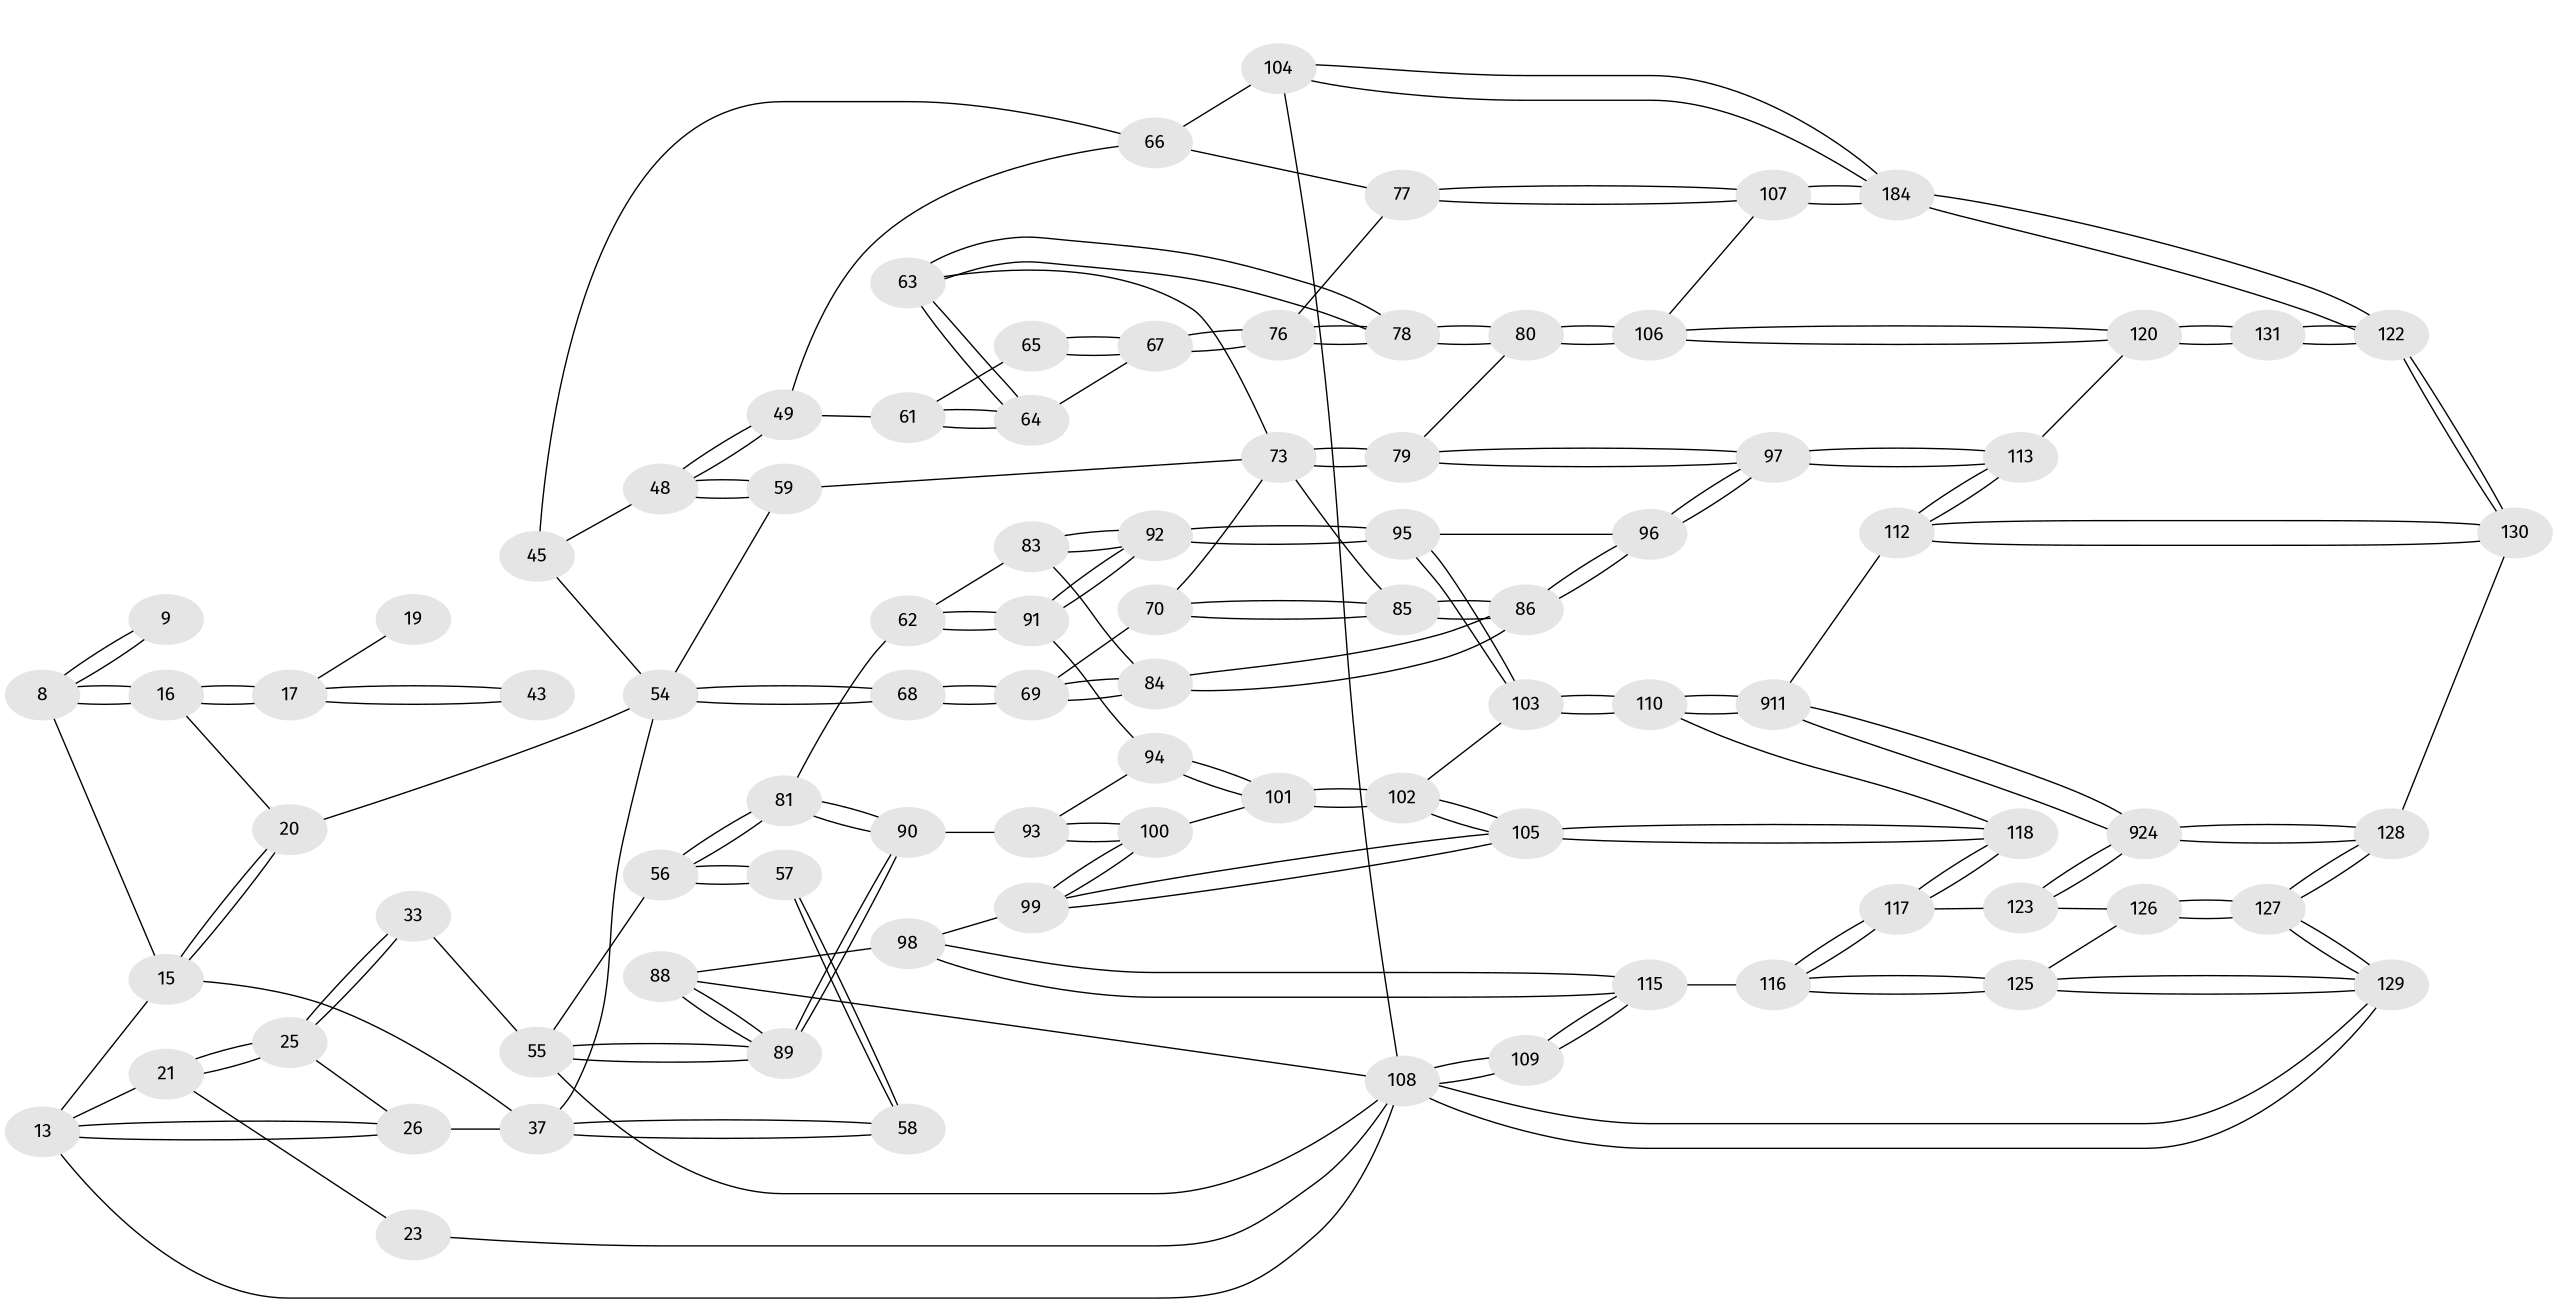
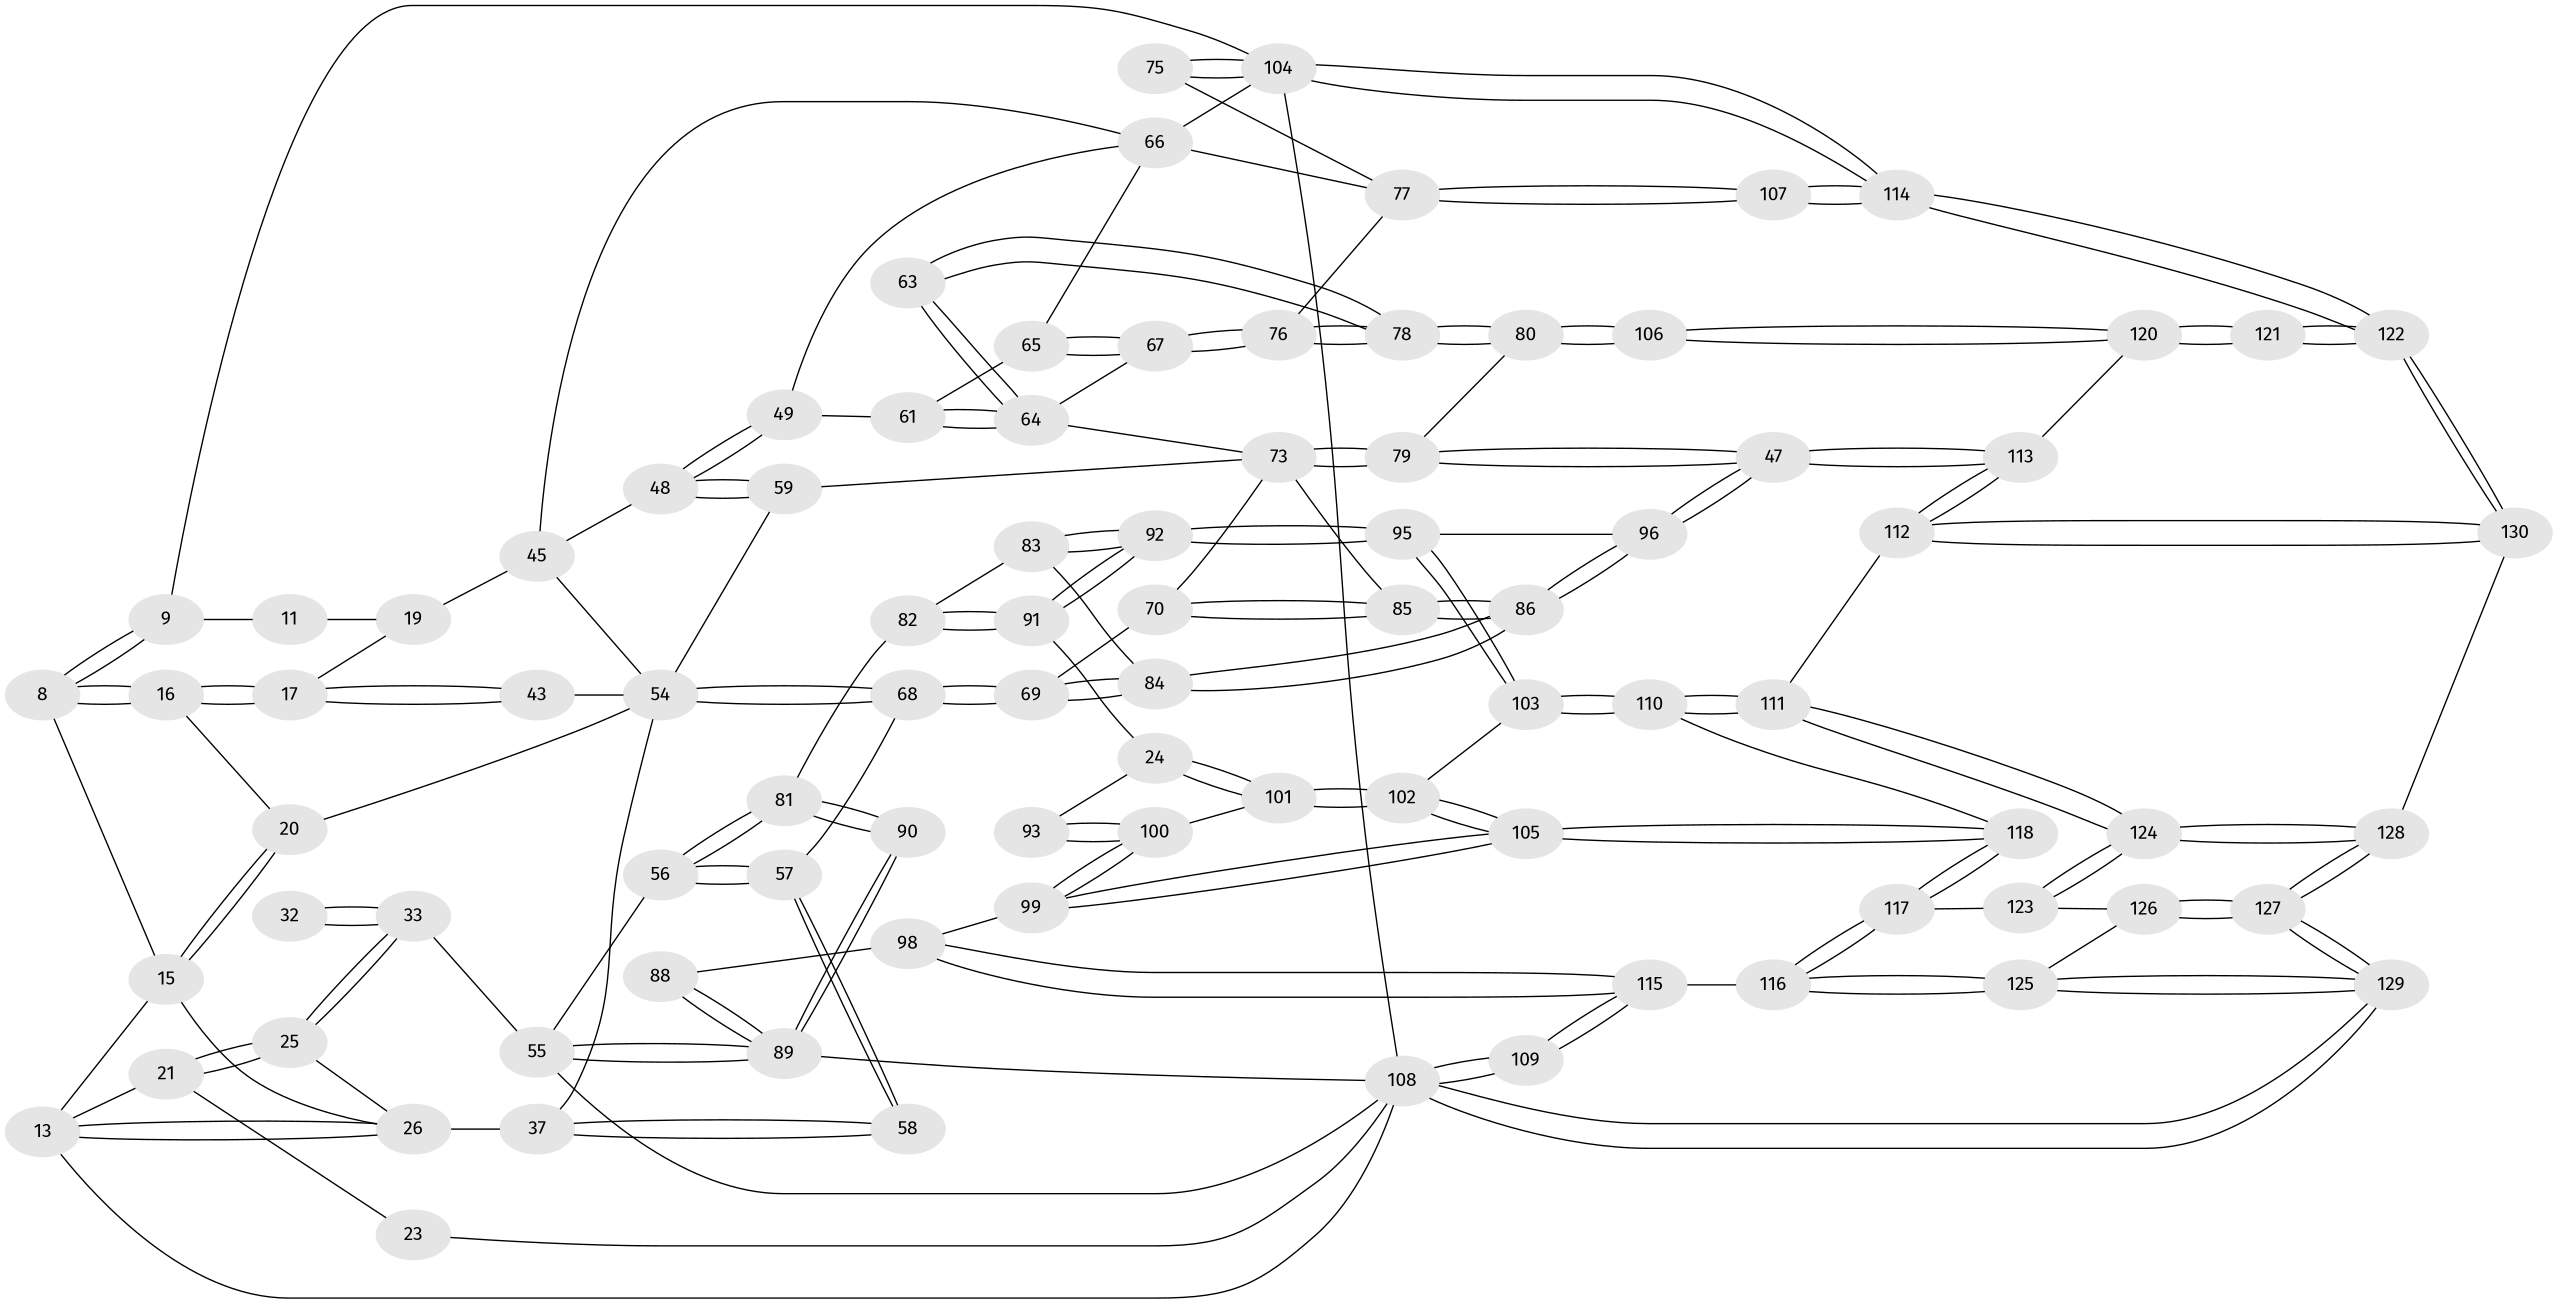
  graph {
    fontname="Fira Sans"
    rankdir=LR
    node [color=gray90 fontname="Fira Sans" style=filled]
    edge [fontname="Fira Sans"]
    9 [super="+6"]
    8
    15 [super="+7+14"]
    16
+   11 [super="+10"]
    104 [super="+4+30"]
    20
    37 [super="+36+35"]
    17
    19 [super="+18"]
    108 [super="+3+87"]
-   114 [label=184]
+   114
    45 [super="+27"]
    13 [super="+12"]
    21
    26
    23 [super="+22"]
    25
    109
    129
    54 [super="+38+39+50"]
    58
    43 [super="+42"]
    48 [super="+47"]
    66 [super="+29"]
    59 [super="+53"]
    68
    33
    55 [super="+41"]
+   32
    56
    89
    49
    77 [super="+74"]
    61 [super="+60"]
    73 [super="+62+72+71"]
    64
    65
    69
    57
    81
    90
-   82 [label=62]
+   82
    85
    79
    67
    63
    78
    80
    76
    107
    70
    84
    86
-   97
+   97 [label=47]
+   75
    106
    113
    120 [super="+119"]
    83
    91
    93
    92
-   94
+   94 [label=24]
    95
    96
    88
    98
    99
    115
    100
    101
    103
    102
    110
    105
    116
    118
-   111 [label=911]
+   111
    122
-   121 [label=131]
+   121
    112
-   124 [label=924]
+   124
    130
    128
    117
    125
    123
    126
    127
+   9 -- 11 [weight=2]
+   9 -- 104
    8 -- 9
    8 -- 9
    8 -- 15
    8 -- 16
    8 -- 16
    15 -- 20
    15 -- 20
-   15 -- 37
+   15 -- 26
    16 -- 20
    16 -- 17
    16 -- 17
+   11 -- 19 [weight=2]
    104 -- 108 [weight=2]
    104 -- 114
    104 -- 114
    20 -- 54
    37 -- 54
    37 -- 58 [weight=2]
    37 -- 58
    17 -- 19
    17 -- 43
    17 -- 43
+   19 -- 45
    108 -- 109 [weight=2]
    108 -- 109
    108 -- 129
    108 -- 129
    114 -- 122
    114 -- 122
    45 -- 54
    45 -- 48
    45 -- 66
    13 -- 15 [weight=2]
    13 -- 108
    13 -- 21
    13 -- 26
    13 -- 26
    21 -- 23
    21 -- 25
    21 -- 25
    26 -- 37
    23 -- 108
    25 -- 26
    25 -- 33
    25 -- 33
    109 -- 115
    109 -- 115
    54 -- 59
    54 -- 68
    54 -- 68
+   43 -- 54 [weight=3]
    48 -- 59 [weight=2]
    48 -- 59
    48 -- 49
    48 -- 49
    66 -- 104
    66 -- 77
    59 -- 73 [weight=2]
    68 -- 69
    68 -- 69
    33 -- 55
    55 -- 108
    55 -- 56
    55 -- 89
    55 -- 89
+   32 -- 33
+   32 -- 33
    56 -- 57
    56 -- 57
    56 -- 81
    56 -- 81
    89 -- 90
    89 -- 90
    49 -- 66
    49 -- 61
    77 -- 107
    77 -- 107
    61 -- 64
    61 -- 64
    61 -- 65
    73 -- 85
    73 -- 79
    73 -- 79
    64 -- 67
+   65 -- 66
    65 -- 67
    65 -- 67
    69 -- 70
    69 -- 84
    69 -- 84
    57 -- 58
    57 -- 58
+   57 -- 68
    81 -- 90
    81 -- 90
    81 -- 82
-   90 -- 93
    82 -- 83
    82 -- 91
    82 -- 91
    85 -- 86
    85 -- 86
    79 -- 80
    79 -- 97
    79 -- 97
    67 -- 76
    67 -- 76
-   63 -- 73
+   64 -- 73
    63 -- 64
    63 -- 64
    63 -- 78
    63 -- 78
    78 -- 80
    78 -- 80
    80 -- 106
    80 -- 106
    76 -- 77
    76 -- 78
    76 -- 78
    107 -- 114
    107 -- 114
    70 -- 73
    70 -- 85
    70 -- 85
    84 -- 86
    84 -- 86
    86 -- 96
    86 -- 96
    97 -- 113
    97 -- 113
-   106 -- 107
+   75 -- 104 [weight=2]
+   75 -- 104
+   75 -- 77
    106 -- 120
    106 -- 120
    113 -- 120
    120 -- 121 [weight=2]
    120 -- 121
    83 -- 84
    83 -- 92
    83 -- 92
    91 -- 92
    91 -- 92
    91 -- 94
    93 -- 94
    93 -- 100
    93 -- 100
    92 -- 95
    92 -- 95
    94 -- 101
    94 -- 101
    95 -- 96
    95 -- 103
    95 -- 103
    96 -- 97
    96 -- 97
-   88 -- 108
+   89 -- 108
    88 -- 89
    88 -- 89
    88 -- 98
    98 -- 99
    98 -- 115
    98 -- 115
    99 -- 100
    99 -- 100
    99 -- 105
    99 -- 105
    115 -- 116
    100 -- 101
    101 -- 102
    101 -- 102
    103 -- 110
    103 -- 110
    102 -- 103
    102 -- 105
    102 -- 105
    110 -- 118
    110 -- 111
    110 -- 111
    105 -- 118
    105 -- 118
    116 -- 117
    116 -- 117
    116 -- 125
    116 -- 125
    111 -- 112
    111 -- 124
    111 -- 124
    122 -- 130
    122 -- 130
    121 -- 122
    121 -- 122
    112 -- 113
    112 -- 113
    112 -- 130
    112 -- 130
    124 -- 128
    124 -- 128
    128 -- 130
    117 -- 118
    117 -- 118
    117 -- 123
    125 -- 129
    125 -- 129
    125 -- 126
    123 -- 124
    123 -- 124
    123 -- 126
    126 -- 127
    126 -- 127
    127 -- 129
    127 -- 129
    127 -- 128
    127 -- 128
  }
